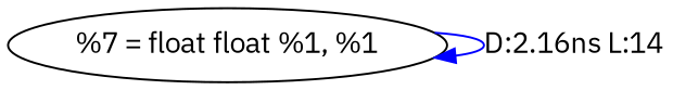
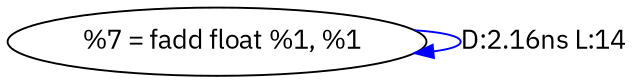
  digraph {
    fontname="IBM Plex Sans"
-   n1 [label="%7 = float float %1, %1" fontname="IBM Plex Sans"]
+   n1 [label="  %7 = fadd float %1, %1" fontname="IBM Plex Sans"]
    n1 -> n1 [color=blue label="D:2.16ns L:14" fontname="IBM Plex Sans"]
  }
